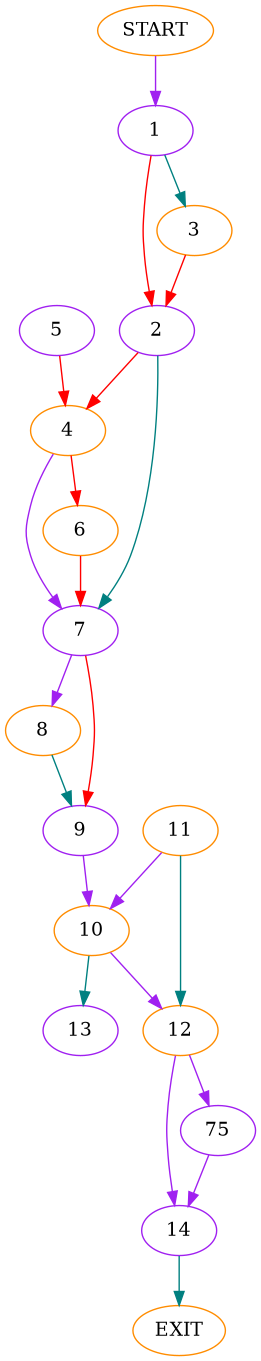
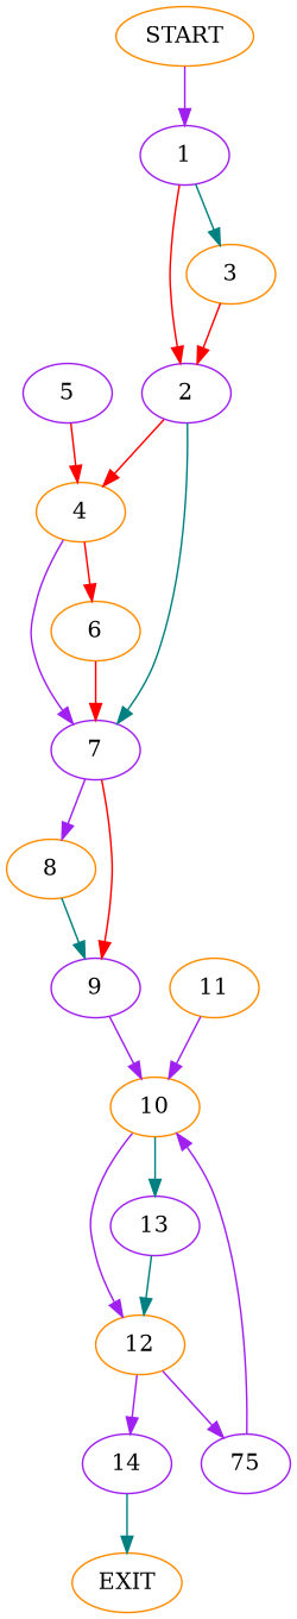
  digraph {
    node [color=darkorange]
    edge [color=purple]
    n1 [label=START]
    1 [color=purple]
    2 [color=purple]
    3
    n5 [label=EXIT]
    4
    7 [color=purple]
    6
    5 [color=purple]
    8
    9 [color=purple]
    10
    12
    13 [color=purple]
    11
    14 [color=purple]
    n17 [color=purple label=75]
    n1 -> 1
    1 -> 2 [color=red]
    1 -> 3 [color=teal]
    2 -> 4 [color=red]
    2 -> 7 [color=teal]
    3 -> 2 [color=red]
    4 -> 7
    4 -> 6 [color=red]
    7 -> 8
    7 -> 9 [color=red]
    6 -> 7 [color=red]
    5 -> 4 [color=red]
    8 -> 9 [color=teal]
    9 -> 10
    10 -> 12
    10 -> 13 [color=teal]
    12 -> 14
    12 -> n17
-   11 -> 12 [color=teal]
+   13 -> 12 [color=teal]
    11 -> 10
    14 -> n5 [color=teal]
-   n17 -> 14
+   n17 -> 10
  }
